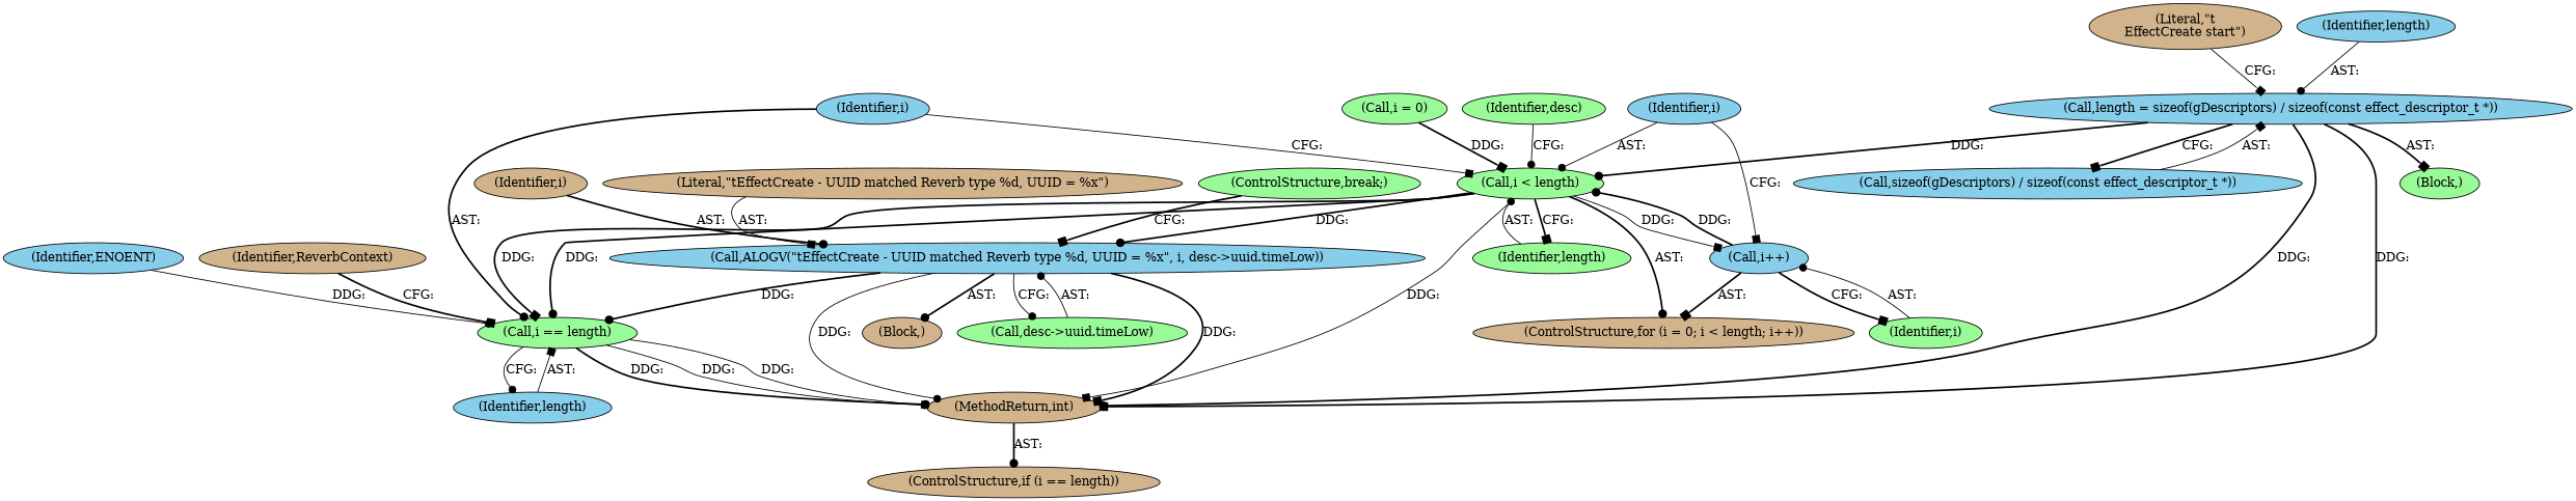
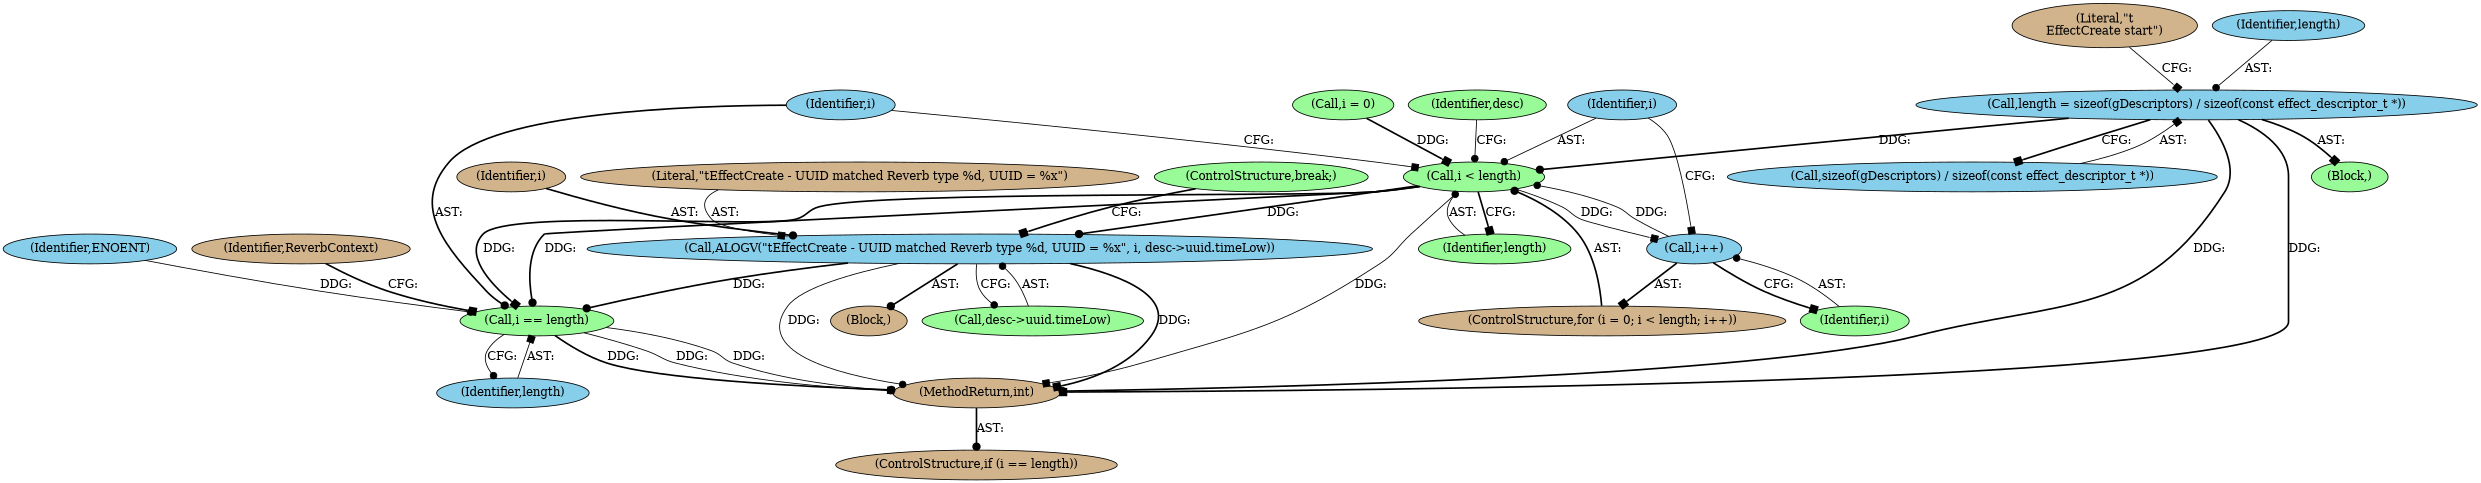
  digraph {
    node [fillcolor=skyblue style=filled]
    edge [arrowhead=dot style=bold]
    n1 [label="(Call,length = sizeof(gDescriptors) / sizeof(const effect_descriptor_t *))"]
    n2 [fillcolor=palegreen label="(Call,i < length)"]
    n3 [label="(Call,sizeof(gDescriptors) / sizeof(const effect_descriptor_t *))"]
    n4 [fillcolor=tan label="(MethodReturn,int)"]
    n5 [fillcolor=palegreen label="(Block,)"]
    n6 [label="(Call,i++)"]
    n7 [label="(Call,ALOGV(\"\tEffectCreate - UUID matched Reverb type %d, UUID = %x\", i, desc->uuid.timeLow))"]
    n8 [fillcolor=palegreen label="(Call,i == length)"]
    n9 [fillcolor=palegreen label="(Identifier,length)"]
    n10 [fillcolor=tan label="(ControlStructure,for (i = 0; i < length; i++))"]
    n11 [fillcolor=tan label="(ControlStructure,if (i == length))"]
    n12 [fillcolor=palegreen label="(Identifier,i)"]
    n13 [fillcolor=tan label="(Block,)"]
    n14 [fillcolor=palegreen label="(Call,desc->uuid.timeLow)"]
    n15 [label="(Identifier,length)"]
    n16 [fillcolor=tan label="(Literal,\"\t\nEffectCreate start\")"]
    n17 [fillcolor=palegreen label="(Call,i = 0)"]
    n18 [fillcolor=tan label="(Identifier,i)"]
    n19 [label="(Identifier,length)"]
    n20 [fillcolor=tan label="(Literal,\"\tEffectCreate - UUID matched Reverb type %d, UUID = %x\")"]
    n21 [label="(Identifier,ENOENT)"]
    n22 [fillcolor=palegreen label="(ControlStructure,break;)"]
    n23 [fillcolor=tan label="(Identifier,ReverbContext)"]
    n24 [label="(Identifier,i)"]
    n25 [fillcolor=palegreen label="(Identifier,desc)"]
    n26 [label="(Identifier,i)"]
    n1 -> n2 [label="DDG: "]
    n1 -> n3 [arrowhead=box label="CFG: "]
    n1 -> n4 [label="DDG: "]
    n1 -> n4 [arrowhead=box label="DDG: "]
    n1 -> n5 [arrowhead=box label="AST: "]
    n2 -> n4 [arrowhead=box label="DDG: " style=solid]
    n2 -> n6 [arrowhead=box label="DDG: " style=solid]
    n2 -> n7 [label="DDG: "]
    n2 -> n8 [arrowhead=box label="DDG: "]
    n2 -> n8 [label="DDG: "]
    n2 -> n9 [arrowhead=box label="CFG: "]
-   n2 -> n10 [label="AST: "]
+   n10 -> n2 [label="AST: "]
    n3 -> n1 [arrowhead=box label="AST: " style=solid]
    n4 -> n11 [label="AST: "]
-   n6 -> n2 [label="DDG: "]
+   n6 -> n2 [label="DDG: " style=solid]
    n6 -> n10 [arrowhead=box label="AST: "]
    n6 -> n12 [arrowhead=box label="CFG: "]
    n7 -> n4 [arrowhead=box label="DDG: "]
    n7 -> n4 [label="DDG: " style=solid]
    n7 -> n8 [label="DDG: "]
    n7 -> n13 [label="AST: "]
    n7 -> n14 [label="CFG: " style=solid]
    n8 -> n4 [label="DDG: " style=solid]
    n8 -> n4 [arrowhead=box label="DDG: " style=solid]
    n8 -> n4 [label="DDG: "]
    n8 -> n15 [label="CFG: " style=solid]
    n9 -> n2 [label="AST: " style=solid]
    n12 -> n6 [label="AST: " style=solid]
    n14 -> n7 [label="AST: " style=solid]
    n15 -> n8 [arrowhead=box label="AST: " style=solid]
    n16 -> n1 [arrowhead=box label="CFG: " style=solid]
    n17 -> n2 [arrowhead=box label="DDG: "]
    n18 -> n7 [label="AST: "]
    n19 -> n1 [label="AST: " style=solid]
    n20 -> n7 [arrowhead=box label="AST: " style=solid]
    n21 -> n8 [label="DDG: " style=solid]
    n22 -> n7 [arrowhead=box label="CFG: "]
    n23 -> n8 [arrowhead=box label="CFG: "]
    n24 -> n2 [arrowhead=box label="CFG: " style=solid]
    n24 -> n8 [label="AST: "]
    n25 -> n2 [label="CFG: " style=solid]
    n26 -> n2 [label="AST: " style=solid]
    n26 -> n6 [arrowhead=box label="CFG: " style=solid]
  }
